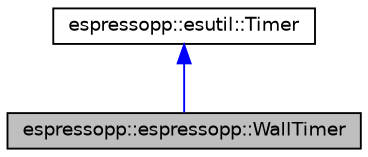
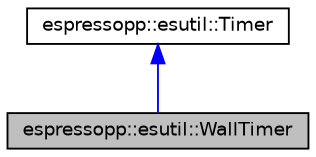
  digraph {
    node [color=black fontname=Helvetica fontsize=10 shape=record style=filled]
-   n1 [fillcolor=grey75 fontcolor=black height=0.2 label="espressopp::espressopp::WallTimer" width=0.4]
+   n1 [fillcolor=grey75 fontcolor=black height=0.2 label="espressopp::esutil::WallTimer" width=0.4]
    n2 [fillcolor=white height=0.2 label="espressopp::esutil::Timer" width=0.4]
    n2 -> n1 [color=blue dir=back fontname=Helvetica fontsize=10 labelfontname=Helvetica labelfontsize=10 style=solid]
  }
